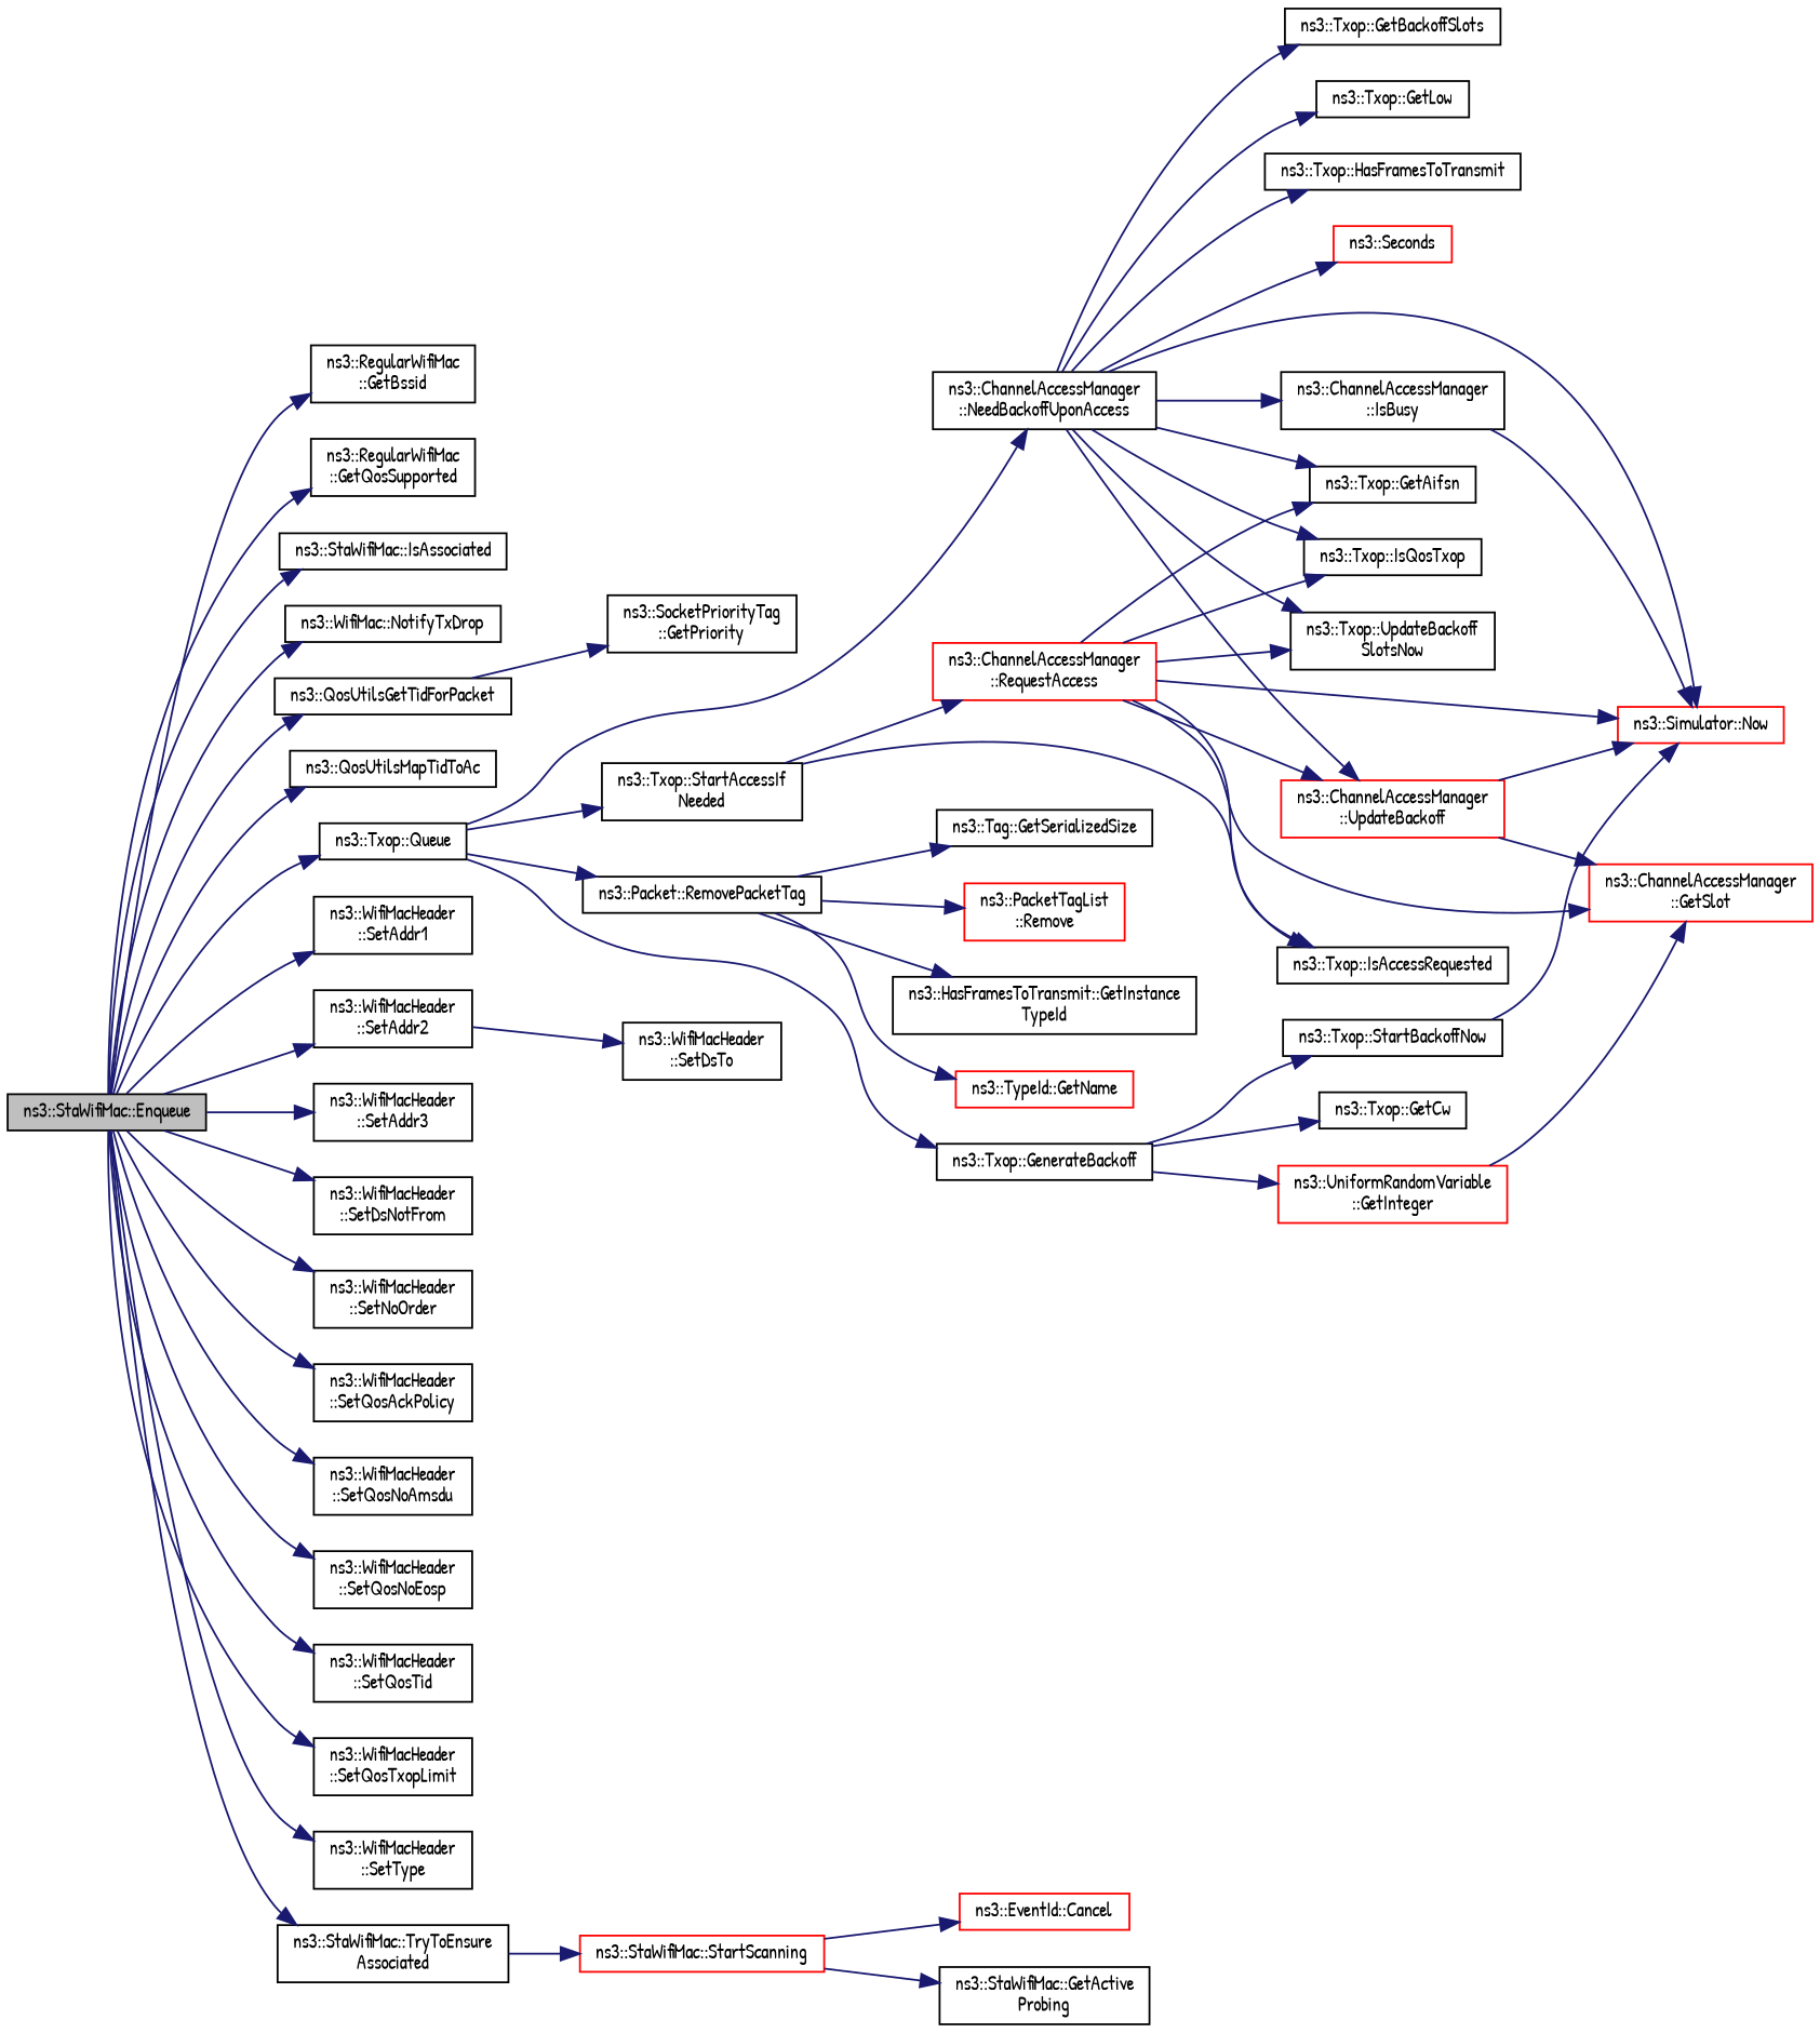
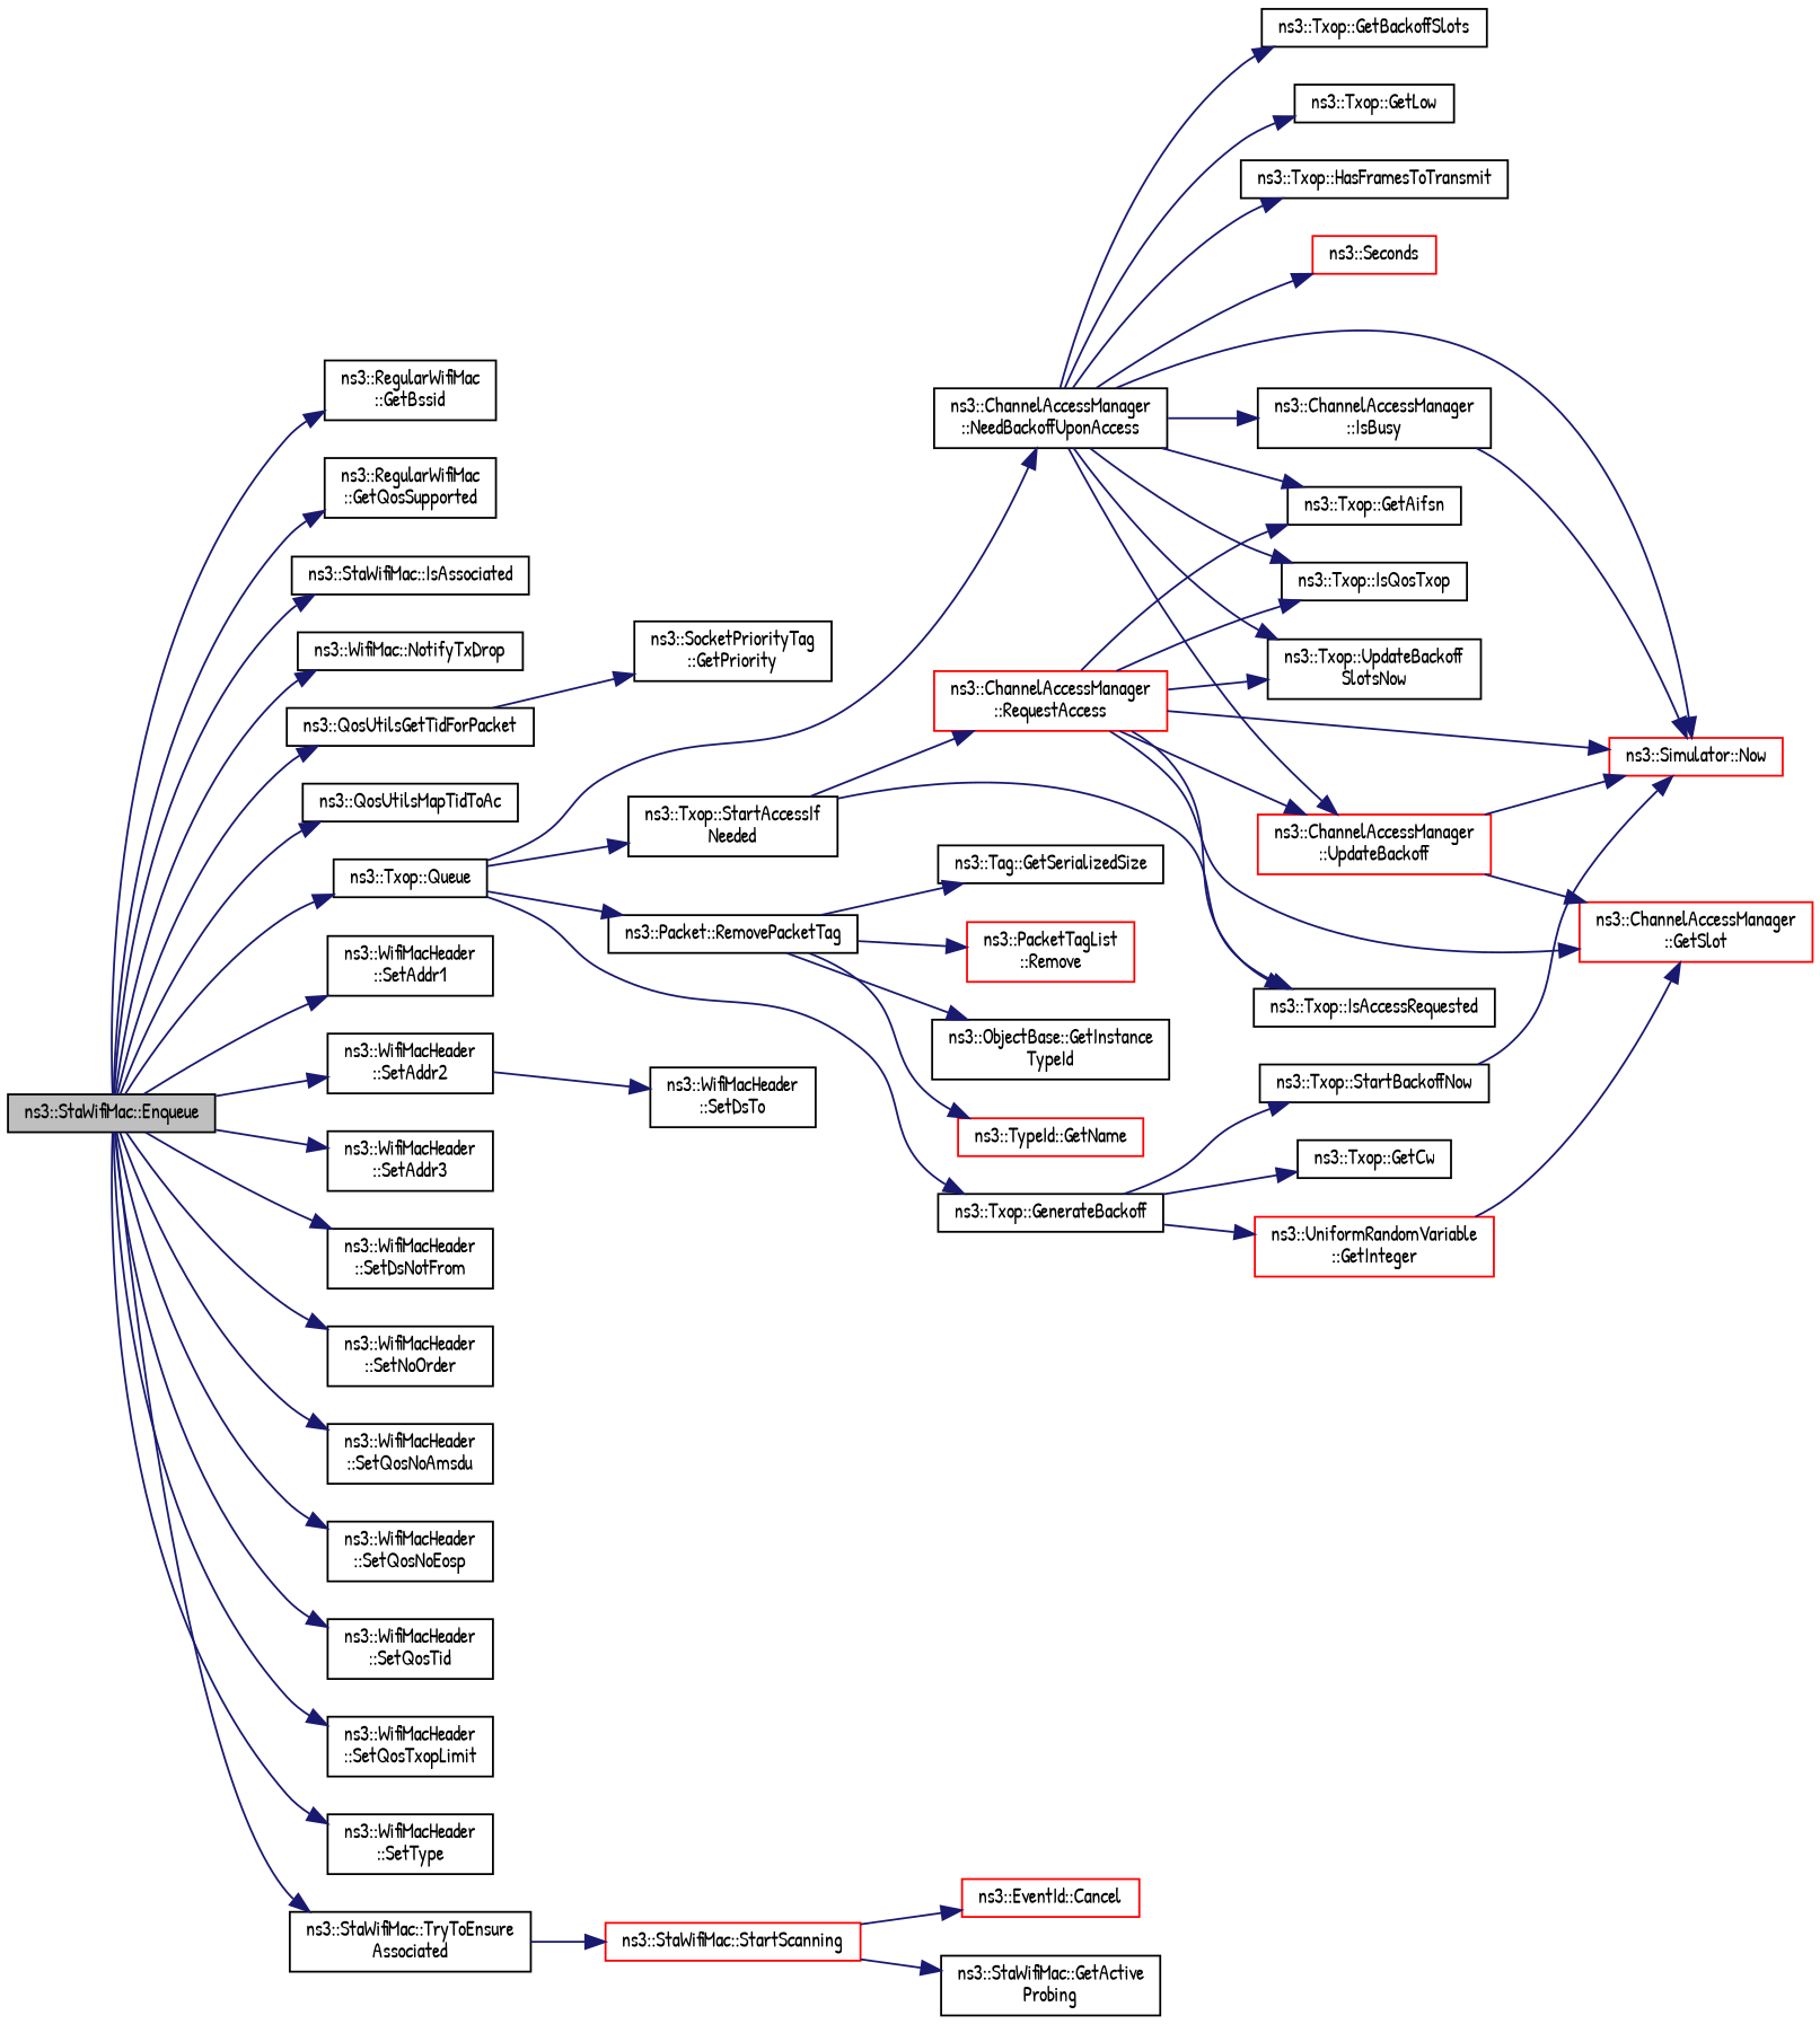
  digraph {
    fontname="Patrick Hand"
    rankdir=LR
    node [color=black fillcolor=white fontname="Patrick Hand" fontsize=10 shape=record style=filled]
    edge [color=midnightblue fontname="Patrick Hand" fontsize=10 labelfontname=Helvetica labelfontsize=10 style=solid]
    n1 [fillcolor=grey75 fontcolor=black height=0.2 label="ns3::StaWifiMac::Enqueue" width=0.4]
    n2 [height=0.2 label="ns3::RegularWifiMac\l::GetBssid" width=0.4]
    n3 [height=0.2 label="ns3::RegularWifiMac\l::GetQosSupported" width=0.4]
    n4 [height=0.2 label="ns3::StaWifiMac::IsAssociated" width=0.4]
    n5 [height=0.2 label="ns3::WifiMac::NotifyTxDrop" width=0.4]
    n6 [height=0.2 label="ns3::QosUtilsGetTidForPacket" width=0.4]
    n7 [height=0.2 label="ns3::QosUtilsMapTidToAc" width=0.4]
    n8 [height=0.2 label="ns3::Txop::Queue" width=0.4]
    n9 [height=0.2 label="ns3::WifiMacHeader\l::SetAddr1" width=0.4]
    n10 [height=0.2 label="ns3::WifiMacHeader\l::SetAddr2" width=0.4]
    n11 [height=0.2 label="ns3::WifiMacHeader\l::SetAddr3" width=0.4]
    n12 [height=0.2 label="ns3::WifiMacHeader\l::SetDsNotFrom" width=0.4]
    n13 [height=0.2 label="ns3::WifiMacHeader\l::SetNoOrder" width=0.4]
-   n14 [height=0.2 label="ns3::WifiMacHeader\l::SetQosAckPolicy" width=0.4]
    n15 [height=0.2 label="ns3::WifiMacHeader\l::SetQosNoAmsdu" width=0.4]
    n16 [height=0.2 label="ns3::WifiMacHeader\l::SetQosNoEosp" width=0.4]
    n17 [height=0.2 label="ns3::WifiMacHeader\l::SetQosTid" width=0.4]
    n18 [height=0.2 label="ns3::WifiMacHeader\l::SetQosTxopLimit" width=0.4]
    n19 [height=0.2 label="ns3::WifiMacHeader\l::SetType" width=0.4]
    n20 [height=0.2 label="ns3::StaWifiMac::TryToEnsure\lAssociated" width=0.4]
    n21 [height=0.2 label="ns3::SocketPriorityTag\l::GetPriority" width=0.4]
    n22 [height=0.2 label="ns3::Txop::GenerateBackoff" width=0.4]
    n23 [height=0.2 label="ns3::ChannelAccessManager\l::NeedBackoffUponAccess" width=0.4]
    n24 [height=0.2 label="ns3::Packet::RemovePacketTag" width=0.4]
    n25 [height=0.2 label="ns3::Txop::StartAccessIf\lNeeded" width=0.4]
    n26 [height=0.2 label="ns3::WifiMacHeader\l::SetDsTo" width=0.4]
    n27 [color=red height=0.2 label="ns3::StaWifiMac::StartScanning" width=0.4]
    n28 [height=0.2 label="ns3::Txop::GetCw" width=0.4]
    n29 [color=red height=0.2 label="ns3::UniformRandomVariable\l::GetInteger" width=0.4]
    n30 [height=0.2 label="ns3::Txop::StartBackoffNow" width=0.4]
    n31 [color=red height=0.2 label="ns3::Simulator::Now" width=0.4]
    n32 [height=0.2 label="ns3::Txop::GetAifsn" width=0.4]
    n33 [height=0.2 label="ns3::Txop::GetBackoffSlots" width=0.4]
    n34 [height=0.2 label="ns3::Txop::GetLow" width=0.4]
    n35 [height=0.2 label="ns3::Txop::HasFramesToTransmit" width=0.4]
    n36 [height=0.2 label="ns3::ChannelAccessManager\l::IsBusy" width=0.4]
    n37 [height=0.2 label="ns3::Txop::IsQosTxop" width=0.4]
    n38 [color=red height=0.2 label="ns3::Seconds" width=0.4]
    n39 [color=red height=0.2 label="ns3::ChannelAccessManager\l::UpdateBackoff" width=0.4]
    n40 [height=0.2 label="ns3::Txop::UpdateBackoff\lSlotsNow" width=0.4]
-   n41 [height=0.2 label="ns3::HasFramesToTransmit::GetInstance\lTypeId" width=0.4]
+   n41 [height=0.2 label="ns3::ObjectBase::GetInstance\lTypeId" width=0.4]
    n42 [color=red height=0.2 label="ns3::TypeId::GetName" width=0.4]
    n43 [height=0.2 label="ns3::Tag::GetSerializedSize" width=0.4]
    n44 [color=red height=0.2 label="ns3::PacketTagList\l::Remove" width=0.4]
    n45 [height=0.2 label="ns3::Txop::IsAccessRequested" width=0.4]
    n46 [color=red height=0.2 label="ns3::ChannelAccessManager\l::RequestAccess" width=0.4]
    n47 [color=red height=0.2 label="ns3::ChannelAccessManager\l::GetSlot" width=0.4]
    n48 [color=red height=0.2 label="ns3::EventId::Cancel" width=0.4]
    n49 [height=0.2 label="ns3::StaWifiMac::GetActive\lProbing" width=0.4]
    n1 -> n2
    n1 -> n3
    n1 -> n4
    n1 -> n5
    n1 -> n6
    n1 -> n7
    n1 -> n8
    n1 -> n9
    n1 -> n10
    n1 -> n11
    n1 -> n12
    n1 -> n13
-   n1 -> n14
    n1 -> n15
    n1 -> n16
    n1 -> n17
    n1 -> n18
    n1 -> n19
    n1 -> n20
    n6 -> n21
    n8 -> n22
    n8 -> n23
    n8 -> n24
    n8 -> n25
    n10 -> n26
    n20 -> n27
    n22 -> n28
    n22 -> n29
    n22 -> n30
    n23 -> n31
    n23 -> n32
    n23 -> n33
    n23 -> n34
    n23 -> n35
    n23 -> n36
    n23 -> n37
    n23 -> n38
    n23 -> n39
    n23 -> n40
    n24 -> n41
    n24 -> n42
    n24 -> n43
    n24 -> n44
    n25 -> n45
    n25 -> n46
    n27 -> n48
    n27 -> n49
    n29 -> n47
    n30 -> n31
    n36 -> n31
    n39 -> n31
    n39 -> n47
    n46 -> n31
    n46 -> n32
    n46 -> n37
    n46 -> n39
    n46 -> n40
    n46 -> n45
    n46 -> n47
  }
